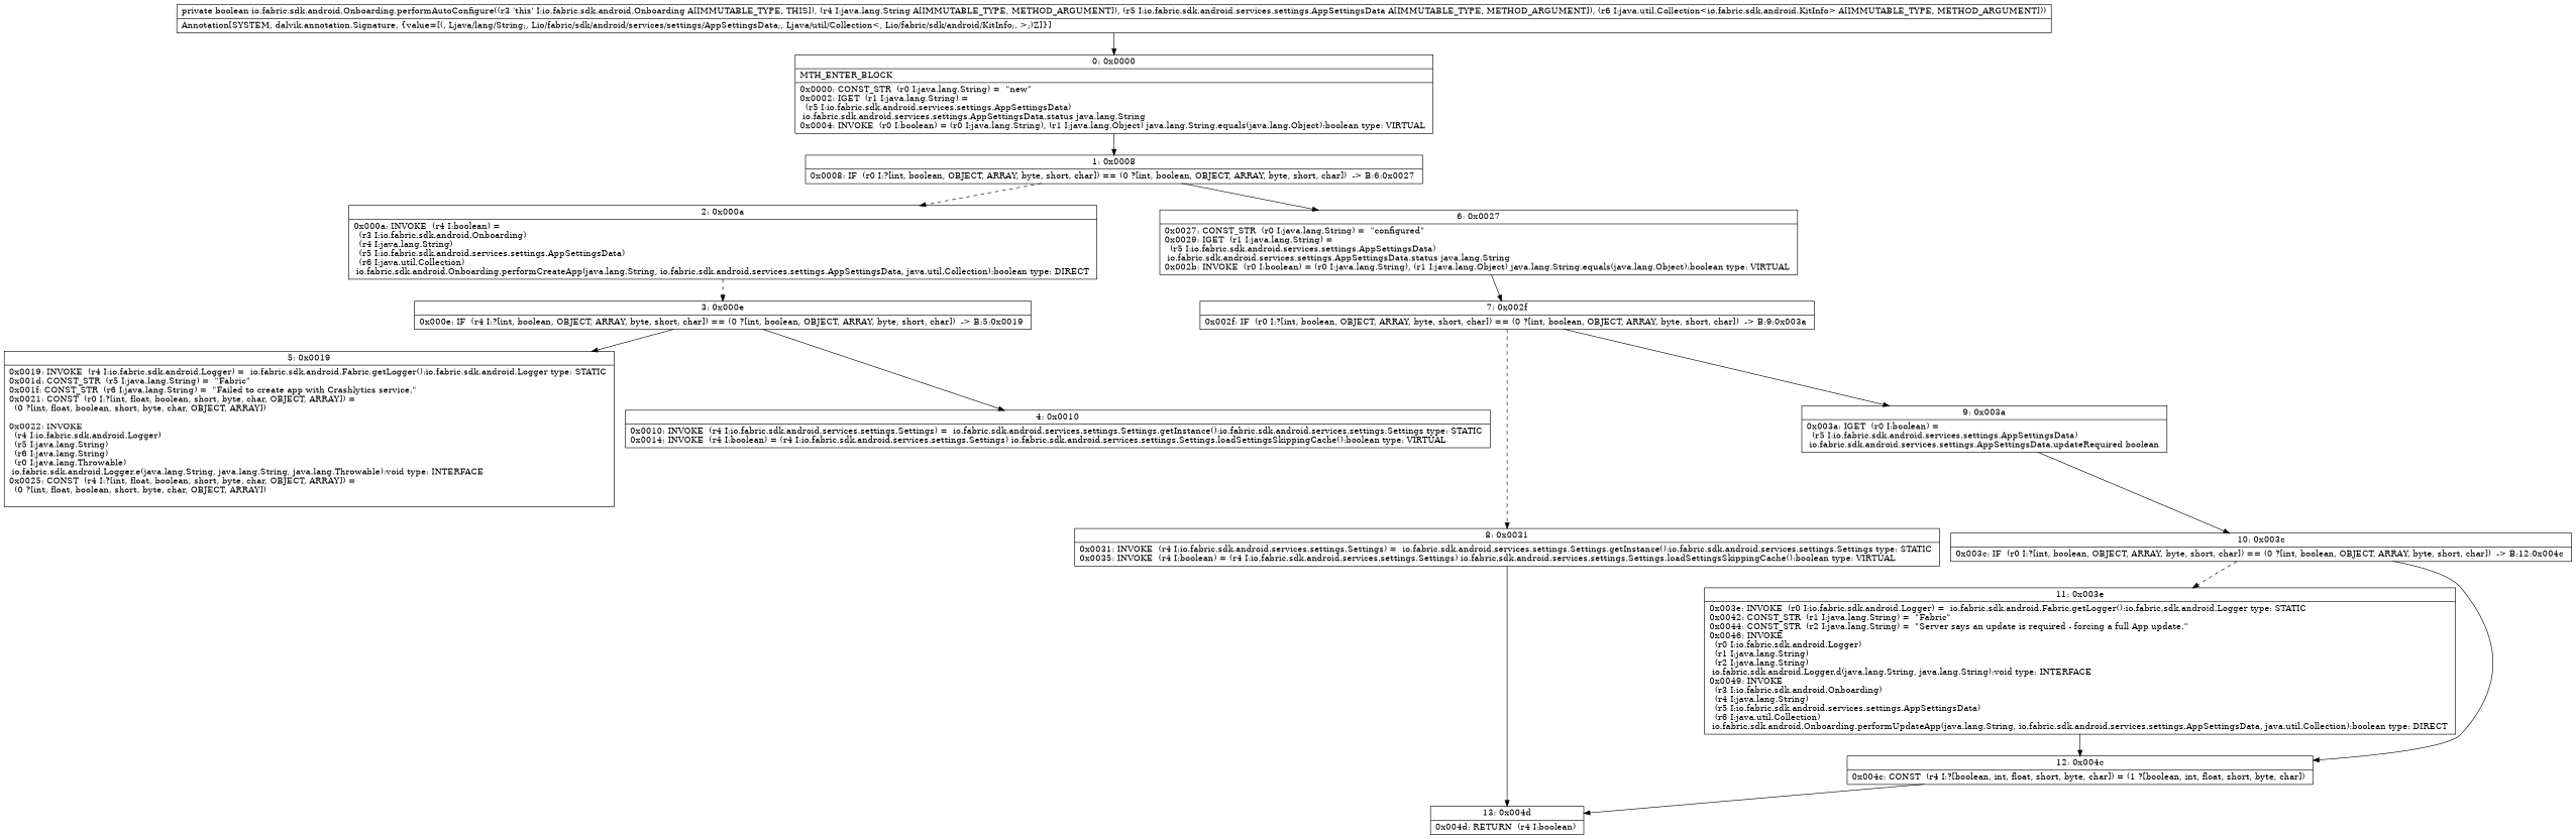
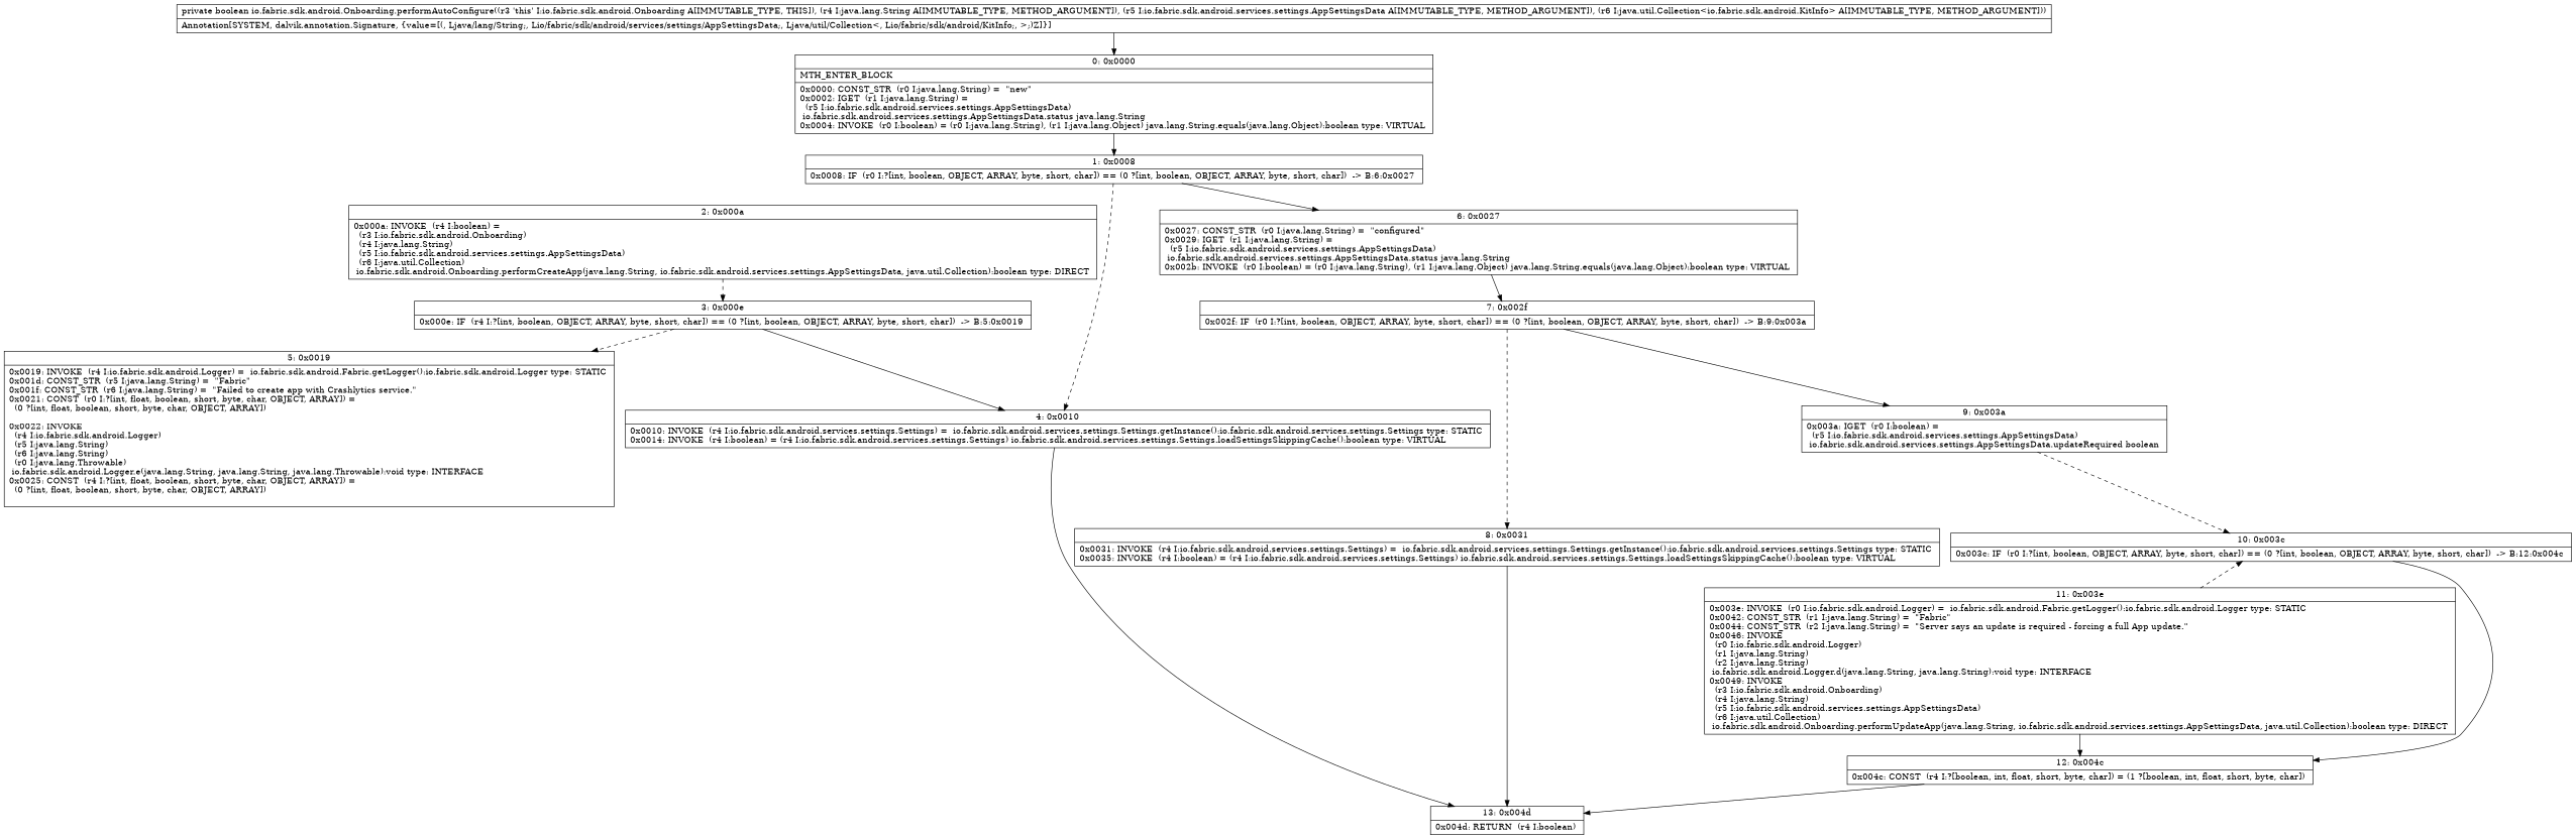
  digraph {
    node [shape=record]
    n1 [label="{0\:\ 0x0000|MTH_ENTER_BLOCK\l|0x0000: CONST_STR  (r0 I:java.lang.String) =  \"new\" \l0x0002: IGET  (r1 I:java.lang.String) = \l  (r5 I:io.fabric.sdk.android.services.settings.AppSettingsData)\l io.fabric.sdk.android.services.settings.AppSettingsData.status java.lang.String \l0x0004: INVOKE  (r0 I:boolean) = (r0 I:java.lang.String), (r1 I:java.lang.Object) java.lang.String.equals(java.lang.Object):boolean type: VIRTUAL \l}"]
    n2 [label="{1\:\ 0x0008|0x0008: IF  (r0 I:?[int, boolean, OBJECT, ARRAY, byte, short, char]) == (0 ?[int, boolean, OBJECT, ARRAY, byte, short, char])  \-\> B:6:0x0027 \l}"]
    n3 [label="{2\:\ 0x000a|0x000a: INVOKE  (r4 I:boolean) = \l  (r3 I:io.fabric.sdk.android.Onboarding)\l  (r4 I:java.lang.String)\l  (r5 I:io.fabric.sdk.android.services.settings.AppSettingsData)\l  (r6 I:java.util.Collection)\l io.fabric.sdk.android.Onboarding.performCreateApp(java.lang.String, io.fabric.sdk.android.services.settings.AppSettingsData, java.util.Collection):boolean type: DIRECT \l}"]
    n4 [label="{6\:\ 0x0027|0x0027: CONST_STR  (r0 I:java.lang.String) =  \"configured\" \l0x0029: IGET  (r1 I:java.lang.String) = \l  (r5 I:io.fabric.sdk.android.services.settings.AppSettingsData)\l io.fabric.sdk.android.services.settings.AppSettingsData.status java.lang.String \l0x002b: INVOKE  (r0 I:boolean) = (r0 I:java.lang.String), (r1 I:java.lang.Object) java.lang.String.equals(java.lang.Object):boolean type: VIRTUAL \l}"]
    n5 [label="{3\:\ 0x000e|0x000e: IF  (r4 I:?[int, boolean, OBJECT, ARRAY, byte, short, char]) == (0 ?[int, boolean, OBJECT, ARRAY, byte, short, char])  \-\> B:5:0x0019 \l}"]
    n6 [label="{7\:\ 0x002f|0x002f: IF  (r0 I:?[int, boolean, OBJECT, ARRAY, byte, short, char]) == (0 ?[int, boolean, OBJECT, ARRAY, byte, short, char])  \-\> B:9:0x003a \l}"]
    n7 [label="{4\:\ 0x0010|0x0010: INVOKE  (r4 I:io.fabric.sdk.android.services.settings.Settings) =  io.fabric.sdk.android.services.settings.Settings.getInstance():io.fabric.sdk.android.services.settings.Settings type: STATIC \l0x0014: INVOKE  (r4 I:boolean) = (r4 I:io.fabric.sdk.android.services.settings.Settings) io.fabric.sdk.android.services.settings.Settings.loadSettingsSkippingCache():boolean type: VIRTUAL \l}"]
    n8 [label="{5\:\ 0x0019|0x0019: INVOKE  (r4 I:io.fabric.sdk.android.Logger) =  io.fabric.sdk.android.Fabric.getLogger():io.fabric.sdk.android.Logger type: STATIC \l0x001d: CONST_STR  (r5 I:java.lang.String) =  \"Fabric\" \l0x001f: CONST_STR  (r6 I:java.lang.String) =  \"Failed to create app with Crashlytics service.\" \l0x0021: CONST  (r0 I:?[int, float, boolean, short, byte, char, OBJECT, ARRAY]) = \l  (0 ?[int, float, boolean, short, byte, char, OBJECT, ARRAY])\l \l0x0022: INVOKE  \l  (r4 I:io.fabric.sdk.android.Logger)\l  (r5 I:java.lang.String)\l  (r6 I:java.lang.String)\l  (r0 I:java.lang.Throwable)\l io.fabric.sdk.android.Logger.e(java.lang.String, java.lang.String, java.lang.Throwable):void type: INTERFACE \l0x0025: CONST  (r4 I:?[int, float, boolean, short, byte, char, OBJECT, ARRAY]) = \l  (0 ?[int, float, boolean, short, byte, char, OBJECT, ARRAY])\l \l}"]
    n9 [label="{13\:\ 0x004d|0x004d: RETURN  (r4 I:boolean) \l}"]
    n10 [label="{8\:\ 0x0031|0x0031: INVOKE  (r4 I:io.fabric.sdk.android.services.settings.Settings) =  io.fabric.sdk.android.services.settings.Settings.getInstance():io.fabric.sdk.android.services.settings.Settings type: STATIC \l0x0035: INVOKE  (r4 I:boolean) = (r4 I:io.fabric.sdk.android.services.settings.Settings) io.fabric.sdk.android.services.settings.Settings.loadSettingsSkippingCache():boolean type: VIRTUAL \l}"]
    n11 [label="{9\:\ 0x003a|0x003a: IGET  (r0 I:boolean) = \l  (r5 I:io.fabric.sdk.android.services.settings.AppSettingsData)\l io.fabric.sdk.android.services.settings.AppSettingsData.updateRequired boolean \l}"]
    n12 [label="{10\:\ 0x003c|0x003c: IF  (r0 I:?[int, boolean, OBJECT, ARRAY, byte, short, char]) == (0 ?[int, boolean, OBJECT, ARRAY, byte, short, char])  \-\> B:12:0x004c \l}"]
    n13 [label="{11\:\ 0x003e|0x003e: INVOKE  (r0 I:io.fabric.sdk.android.Logger) =  io.fabric.sdk.android.Fabric.getLogger():io.fabric.sdk.android.Logger type: STATIC \l0x0042: CONST_STR  (r1 I:java.lang.String) =  \"Fabric\" \l0x0044: CONST_STR  (r2 I:java.lang.String) =  \"Server says an update is required \- forcing a full App update.\" \l0x0046: INVOKE  \l  (r0 I:io.fabric.sdk.android.Logger)\l  (r1 I:java.lang.String)\l  (r2 I:java.lang.String)\l io.fabric.sdk.android.Logger.d(java.lang.String, java.lang.String):void type: INTERFACE \l0x0049: INVOKE  \l  (r3 I:io.fabric.sdk.android.Onboarding)\l  (r4 I:java.lang.String)\l  (r5 I:io.fabric.sdk.android.services.settings.AppSettingsData)\l  (r6 I:java.util.Collection)\l io.fabric.sdk.android.Onboarding.performUpdateApp(java.lang.String, io.fabric.sdk.android.services.settings.AppSettingsData, java.util.Collection):boolean type: DIRECT \l}"]
    n14 [label="{12\:\ 0x004c|0x004c: CONST  (r4 I:?[boolean, int, float, short, byte, char]) = (1 ?[boolean, int, float, short, byte, char]) \l}"]
    n15 [label="{private boolean io.fabric.sdk.android.Onboarding.performAutoConfigure((r3 'this' I:io.fabric.sdk.android.Onboarding A[IMMUTABLE_TYPE, THIS]), (r4 I:java.lang.String A[IMMUTABLE_TYPE, METHOD_ARGUMENT]), (r5 I:io.fabric.sdk.android.services.settings.AppSettingsData A[IMMUTABLE_TYPE, METHOD_ARGUMENT]), (r6 I:java.util.Collection\<io.fabric.sdk.android.KitInfo\> A[IMMUTABLE_TYPE, METHOD_ARGUMENT]))  | Annotation[SYSTEM, dalvik.annotation.Signature, \{value=[(, Ljava\/lang\/String;, Lio\/fabric\/sdk\/android\/services\/settings\/AppSettingsData;, Ljava\/util\/Collection\<, Lio\/fabric\/sdk\/android\/KitInfo;, \>;)Z]\}]\l}"]
    n1 -> n2
-   n2 -> n3 [style=dashed]
+   n2 -> n7 [style=dashed]
    n2 -> n4
    n3 -> n5 [style=dashed]
    n4 -> n6
    n5 -> n7 [style=solid]
-   n5 -> n8
+   n5 -> n8 [style=dashed]
    n6 -> n10 [style=dashed]
    n6 -> n11
+   n7 -> n9
    n10 -> n9
-   n11 -> n12
-   n12 -> n13 [style=dashed]
+   n11 -> n12 [style=dashed]
+   n13 -> n12 [style=dashed]
    n12 -> n14
    n13 -> n14
    n14 -> n9
    n15 -> n1
  }
